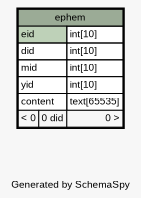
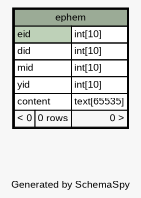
  digraph {
    bgcolor="#f7f7f7"
    fontname="Liberation Sans"
    fontsize=11
    label="\nGenerated by SchemaSpy"
    labeljust=l
    nodesep=0.18
    rankdir=RL
    ranksep=0.46
-   n1 [fontname="Liberation Sans" fontsize=11 label=<     <TABLE BORDER="2" CELLBORDER="1" CELLSPACING="0" BGCOLOR="#ffffff">       <TR><TD COLSPAN="3" BGCOLOR="#9bab96" ALIGN="CENTER">ephem</TD></TR>       <TR><TD PORT="eid" COLSPAN="2" BGCOLOR="#bed1b8" ALIGN="LEFT">eid</TD><TD PORT="eid.type" ALIGN="LEFT">int[10]</TD></TR>       <TR><TD PORT="did" COLSPAN="2" ALIGN="LEFT">did</TD><TD PORT="did.type" ALIGN="LEFT">int[10]</TD></TR>       <TR><TD PORT="mid" COLSPAN="2" ALIGN="LEFT">mid</TD><TD PORT="mid.type" ALIGN="LEFT">int[10]</TD></TR>       <TR><TD PORT="yid" COLSPAN="2" ALIGN="LEFT">yid</TD><TD PORT="yid.type" ALIGN="LEFT">int[10]</TD></TR>       <TR><TD PORT="content" COLSPAN="2" ALIGN="LEFT">content</TD><TD PORT="content.type" ALIGN="LEFT">text[65535]</TD></TR>       <TR><TD ALIGN="LEFT" BGCOLOR="#f7f7f7">&lt; 0</TD><TD ALIGN="RIGHT" BGCOLOR="#f7f7f7">0 did</TD><TD ALIGN="RIGHT" BGCOLOR="#f7f7f7">0 &gt;</TD></TR>     </TABLE>> shape=plaintext]
+   n1 [fontname="Liberation Sans" fontsize=11 label=<     <TABLE BORDER="2" CELLBORDER="1" CELLSPACING="0" BGCOLOR="#ffffff">       <TR><TD COLSPAN="3" BGCOLOR="#9bab96" ALIGN="CENTER">ephem</TD></TR>       <TR><TD PORT="eid" COLSPAN="2" BGCOLOR="#bed1b8" ALIGN="LEFT">eid</TD><TD PORT="eid.type" ALIGN="LEFT">int[10]</TD></TR>       <TR><TD PORT="did" COLSPAN="2" ALIGN="LEFT">did</TD><TD PORT="did.type" ALIGN="LEFT">int[10]</TD></TR>       <TR><TD PORT="mid" COLSPAN="2" ALIGN="LEFT">mid</TD><TD PORT="mid.type" ALIGN="LEFT">int[10]</TD></TR>       <TR><TD PORT="yid" COLSPAN="2" ALIGN="LEFT">yid</TD><TD PORT="yid.type" ALIGN="LEFT">int[10]</TD></TR>       <TR><TD PORT="content" COLSPAN="2" ALIGN="LEFT">content</TD><TD PORT="content.type" ALIGN="LEFT">text[65535]</TD></TR>       <TR><TD ALIGN="LEFT" BGCOLOR="#f7f7f7">&lt; 0</TD><TD ALIGN="RIGHT" BGCOLOR="#f7f7f7">0 rows</TD><TD ALIGN="RIGHT" BGCOLOR="#f7f7f7">0 &gt;</TD></TR>     </TABLE>> shape=plaintext]
  }
